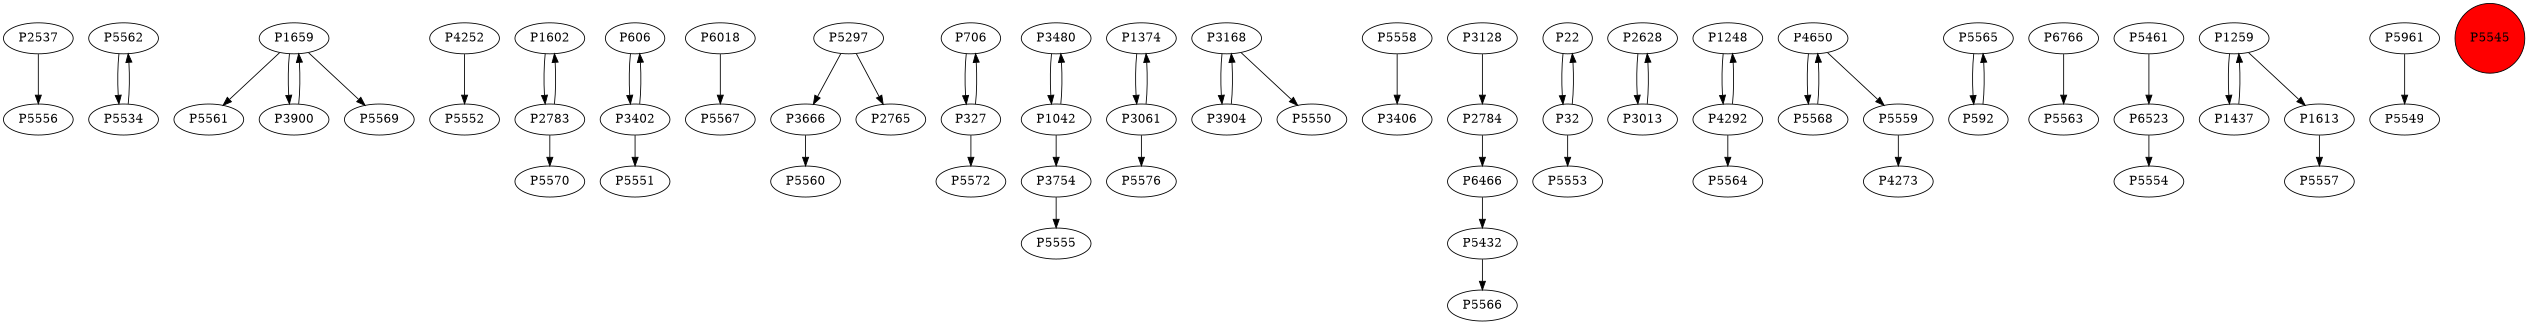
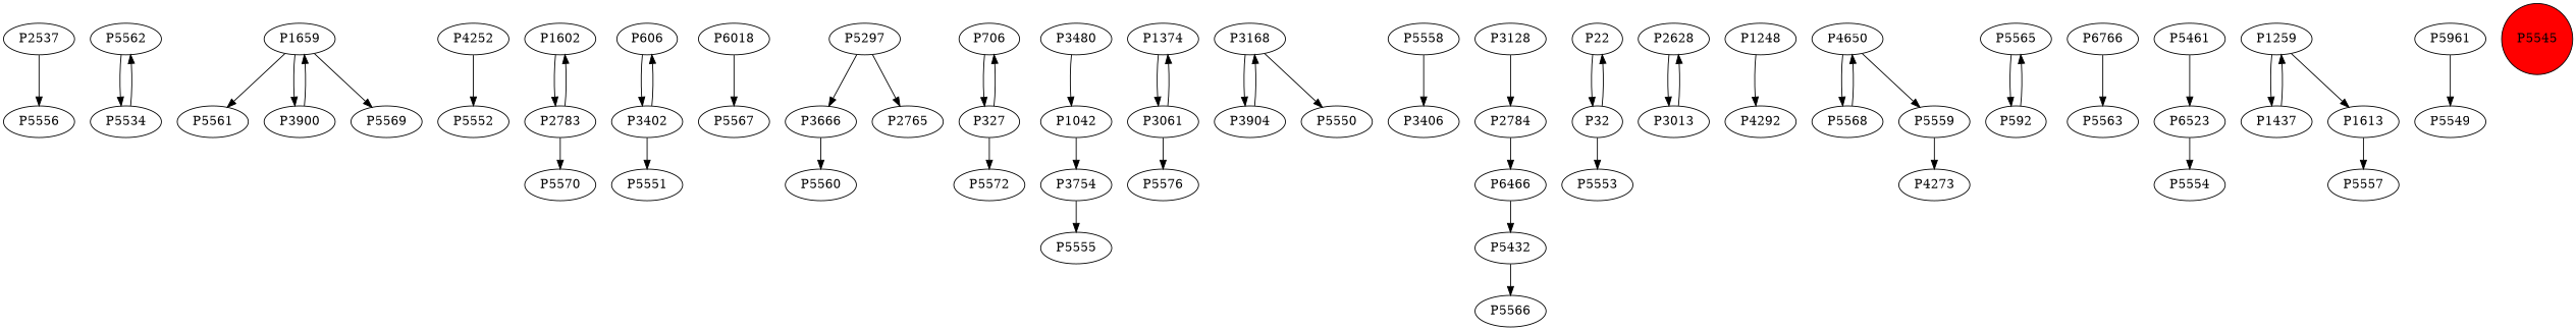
  digraph {
    P2537
    P5556
    P5562
    P5534
    P1659
    P5561
    P3900
    P5569
    P4252
    P5552
    P1602
    P2783
    P5570
    P606
    P3402
    P5551
    P6018
    P5567
    P3666
    P5560
    P706
    P327
    P5572
    n24 [label=P3480]
    P1042
    P3754
    P5555
    P1374
    P3061
    n30 [label=P5576]
    P3168
    P3904
    P5550
    P5558
    P3406
    P5432
    P5566
    P22
    P32
    P5553
    P2628
    P3013
    P1248
    P4292
-   P5564
    P5297
    P2765
    P4650
    P5568
    P5559
    P4273
    P5565
    P592
    P6766
    P5563
    P5461
    P6523
    P5554
    P1259
    P1437
    P1613
    P5557
    P6466
    P5961
    P5549
    P2784
    P3128
    P5545 [fillcolor=red shape=circle style=filled]
    P2537 -> P5556
    P5562 -> P5534
    P5534 -> P5562
    P1659 -> P5561
    P1659 -> P3900
    P1659 -> P5569
    P3900 -> P1659
    P4252 -> P5552
    P1602 -> P2783
    P2783 -> P1602
    P2783 -> P5570
    P606 -> P3402
    P3402 -> P606
    P3402 -> P5551
    P6018 -> P5567
    P3666 -> P5560
    P706 -> P327
    P327 -> P706
    P327 -> P5572
    n24 -> P1042
-   P1042 -> n24
    P1042 -> P3754
    P3754 -> P5555
    P1374 -> P3061
    P3061 -> P1374
    P3061 -> n30
    P3168 -> P3904
    P3168 -> P5550
    P3904 -> P3168
    P5558 -> P3406
    P5432 -> P5566
    P22 -> P32
    P32 -> P22
    P32 -> P5553
    P2628 -> P3013
    P3013 -> P2628
    P1248 -> P4292
-   P4292 -> P1248
-   P4292 -> P5564
    P5297 -> P3666
    P5297 -> P2765
    P4650 -> P5568
    P4650 -> P5559
    P5568 -> P4650
    P5559 -> P4273
    P5565 -> P592
    P592 -> P5565
    P6766 -> P5563
    P5461 -> P6523
    P6523 -> P5554
    P1259 -> P1437
    P1259 -> P1613
    P1437 -> P1259
    P1613 -> P5557
    P6466 -> P5432
    P5961 -> P5549
    P2784 -> P6466
    P3128 -> P2784
  }
